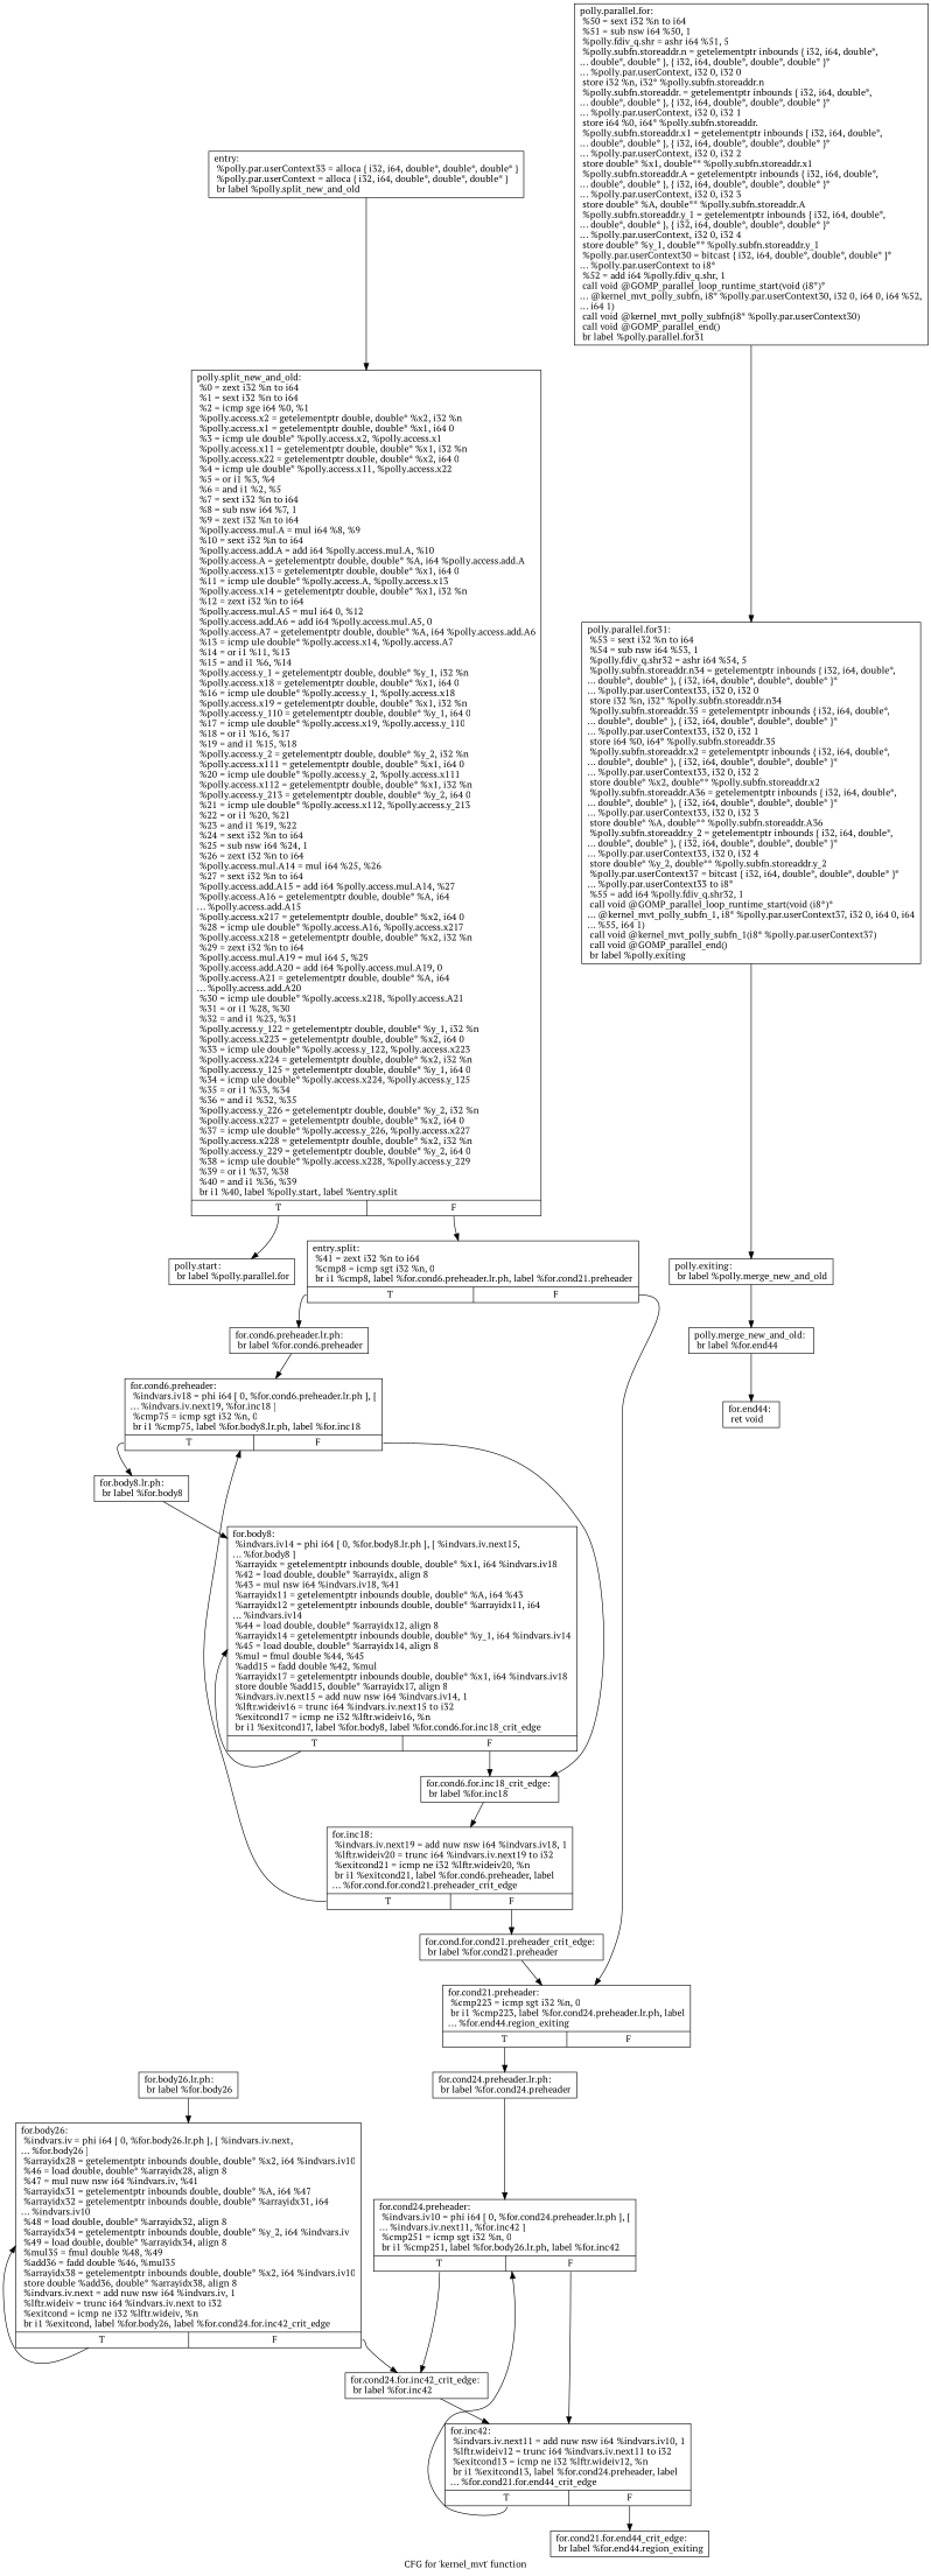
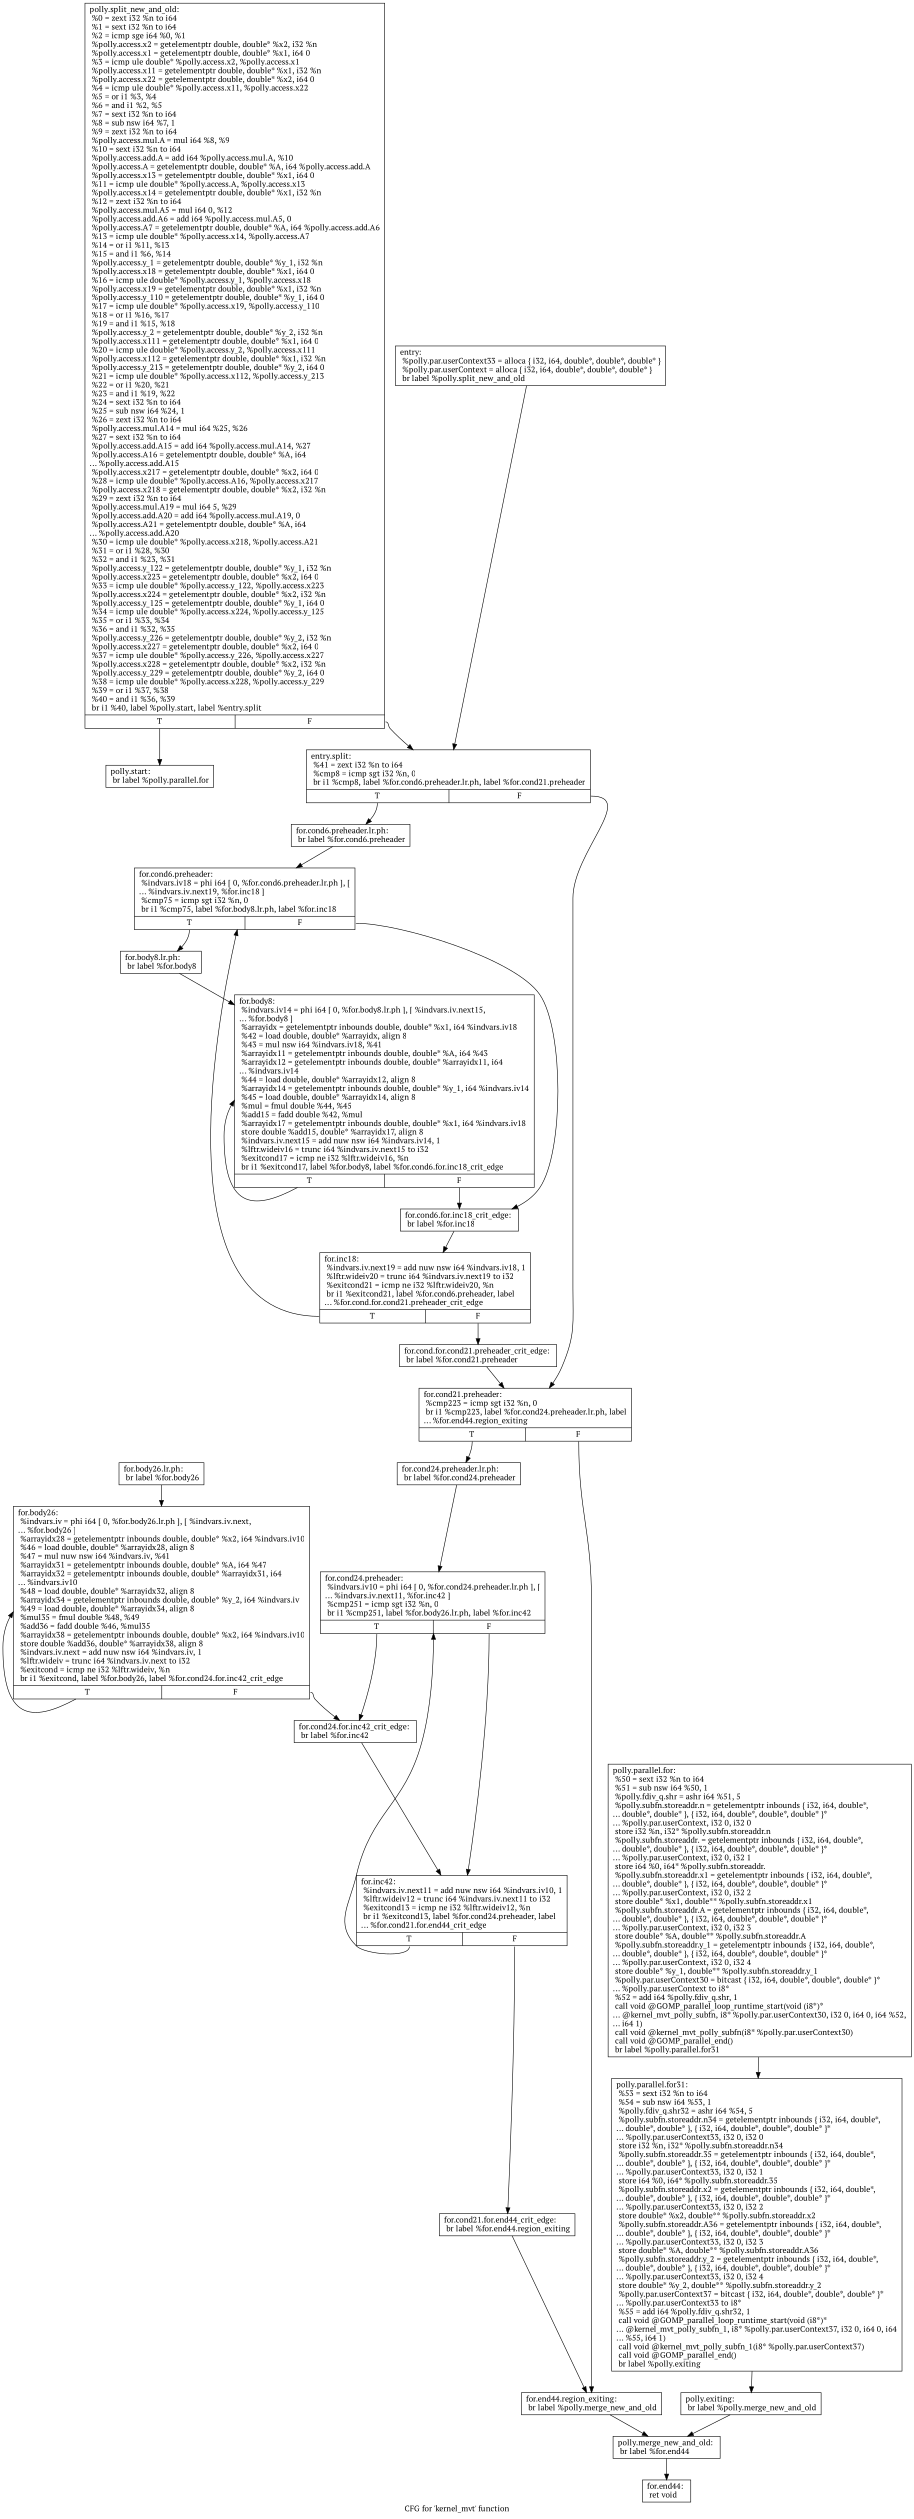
  digraph {
    fontname="PT Serif"
    label="CFG for 'kernel_mvt' function"
    node [fontname="PT Serif" shape=record]
    edge [fontname="PT Serif"]
    n1 [label="{entry:\l  %polly.par.userContext33 = alloca \{ i32, i64, double*, double*, double* \}\l  %polly.par.userContext = alloca \{ i32, i64, double*, double*, double* \}\l  br label %polly.split_new_and_old\l}"]
    n2 [label="{polly.split_new_and_old:                          \l  %0 = zext i32 %n to i64\l  %1 = sext i32 %n to i64\l  %2 = icmp sge i64 %0, %1\l  %polly.access.x2 = getelementptr double, double* %x2, i32 %n\l  %polly.access.x1 = getelementptr double, double* %x1, i64 0\l  %3 = icmp ule double* %polly.access.x2, %polly.access.x1\l  %polly.access.x11 = getelementptr double, double* %x1, i32 %n\l  %polly.access.x22 = getelementptr double, double* %x2, i64 0\l  %4 = icmp ule double* %polly.access.x11, %polly.access.x22\l  %5 = or i1 %3, %4\l  %6 = and i1 %2, %5\l  %7 = sext i32 %n to i64\l  %8 = sub nsw i64 %7, 1\l  %9 = zext i32 %n to i64\l  %polly.access.mul.A = mul i64 %8, %9\l  %10 = sext i32 %n to i64\l  %polly.access.add.A = add i64 %polly.access.mul.A, %10\l  %polly.access.A = getelementptr double, double* %A, i64 %polly.access.add.A\l  %polly.access.x13 = getelementptr double, double* %x1, i64 0\l  %11 = icmp ule double* %polly.access.A, %polly.access.x13\l  %polly.access.x14 = getelementptr double, double* %x1, i32 %n\l  %12 = zext i32 %n to i64\l  %polly.access.mul.A5 = mul i64 0, %12\l  %polly.access.add.A6 = add i64 %polly.access.mul.A5, 0\l  %polly.access.A7 = getelementptr double, double* %A, i64 %polly.access.add.A6\l  %13 = icmp ule double* %polly.access.x14, %polly.access.A7\l  %14 = or i1 %11, %13\l  %15 = and i1 %6, %14\l  %polly.access.y_1 = getelementptr double, double* %y_1, i32 %n\l  %polly.access.x18 = getelementptr double, double* %x1, i64 0\l  %16 = icmp ule double* %polly.access.y_1, %polly.access.x18\l  %polly.access.x19 = getelementptr double, double* %x1, i32 %n\l  %polly.access.y_110 = getelementptr double, double* %y_1, i64 0\l  %17 = icmp ule double* %polly.access.x19, %polly.access.y_110\l  %18 = or i1 %16, %17\l  %19 = and i1 %15, %18\l  %polly.access.y_2 = getelementptr double, double* %y_2, i32 %n\l  %polly.access.x111 = getelementptr double, double* %x1, i64 0\l  %20 = icmp ule double* %polly.access.y_2, %polly.access.x111\l  %polly.access.x112 = getelementptr double, double* %x1, i32 %n\l  %polly.access.y_213 = getelementptr double, double* %y_2, i64 0\l  %21 = icmp ule double* %polly.access.x112, %polly.access.y_213\l  %22 = or i1 %20, %21\l  %23 = and i1 %19, %22\l  %24 = sext i32 %n to i64\l  %25 = sub nsw i64 %24, 1\l  %26 = zext i32 %n to i64\l  %polly.access.mul.A14 = mul i64 %25, %26\l  %27 = sext i32 %n to i64\l  %polly.access.add.A15 = add i64 %polly.access.mul.A14, %27\l  %polly.access.A16 = getelementptr double, double* %A, i64\l... %polly.access.add.A15\l  %polly.access.x217 = getelementptr double, double* %x2, i64 0\l  %28 = icmp ule double* %polly.access.A16, %polly.access.x217\l  %polly.access.x218 = getelementptr double, double* %x2, i32 %n\l  %29 = zext i32 %n to i64\l  %polly.access.mul.A19 = mul i64 5, %29\l  %polly.access.add.A20 = add i64 %polly.access.mul.A19, 0\l  %polly.access.A21 = getelementptr double, double* %A, i64\l... %polly.access.add.A20\l  %30 = icmp ule double* %polly.access.x218, %polly.access.A21\l  %31 = or i1 %28, %30\l  %32 = and i1 %23, %31\l  %polly.access.y_122 = getelementptr double, double* %y_1, i32 %n\l  %polly.access.x223 = getelementptr double, double* %x2, i64 0\l  %33 = icmp ule double* %polly.access.y_122, %polly.access.x223\l  %polly.access.x224 = getelementptr double, double* %x2, i32 %n\l  %polly.access.y_125 = getelementptr double, double* %y_1, i64 0\l  %34 = icmp ule double* %polly.access.x224, %polly.access.y_125\l  %35 = or i1 %33, %34\l  %36 = and i1 %32, %35\l  %polly.access.y_226 = getelementptr double, double* %y_2, i32 %n\l  %polly.access.x227 = getelementptr double, double* %x2, i64 0\l  %37 = icmp ule double* %polly.access.y_226, %polly.access.x227\l  %polly.access.x228 = getelementptr double, double* %x2, i32 %n\l  %polly.access.y_229 = getelementptr double, double* %y_2, i64 0\l  %38 = icmp ule double* %polly.access.x228, %polly.access.y_229\l  %39 = or i1 %37, %38\l  %40 = and i1 %36, %39\l  br i1 %40, label %polly.start, label %entry.split\l|{<s0>T|<s1>F}}"]
    n3 [label="{polly.start:                                      \l  br label %polly.parallel.for\l}"]
    n4 [label="{entry.split:                                      \l  %41 = zext i32 %n to i64\l  %cmp8 = icmp sgt i32 %n, 0\l  br i1 %cmp8, label %for.cond6.preheader.lr.ph, label %for.cond21.preheader\l|{<s0>T|<s1>F}}"]
    n5 [label="{for.cond6.preheader.lr.ph:                        \l  br label %for.cond6.preheader\l}"]
    n6 [label="{for.cond21.preheader:                             \l  %cmp223 = icmp sgt i32 %n, 0\l  br i1 %cmp223, label %for.cond24.preheader.lr.ph, label\l... %for.end44.region_exiting\l|{<s0>T|<s1>F}}"]
    n7 [label="{polly.parallel.for:                               \l  %50 = sext i32 %n to i64\l  %51 = sub nsw i64 %50, 1\l  %polly.fdiv_q.shr = ashr i64 %51, 5\l  %polly.subfn.storeaddr.n = getelementptr inbounds \{ i32, i64, double*,\l... double*, double* \}, \{ i32, i64, double*, double*, double* \}*\l... %polly.par.userContext, i32 0, i32 0\l  store i32 %n, i32* %polly.subfn.storeaddr.n\l  %polly.subfn.storeaddr. = getelementptr inbounds \{ i32, i64, double*,\l... double*, double* \}, \{ i32, i64, double*, double*, double* \}*\l... %polly.par.userContext, i32 0, i32 1\l  store i64 %0, i64* %polly.subfn.storeaddr.\l  %polly.subfn.storeaddr.x1 = getelementptr inbounds \{ i32, i64, double*,\l... double*, double* \}, \{ i32, i64, double*, double*, double* \}*\l... %polly.par.userContext, i32 0, i32 2\l  store double* %x1, double** %polly.subfn.storeaddr.x1\l  %polly.subfn.storeaddr.A = getelementptr inbounds \{ i32, i64, double*,\l... double*, double* \}, \{ i32, i64, double*, double*, double* \}*\l... %polly.par.userContext, i32 0, i32 3\l  store double* %A, double** %polly.subfn.storeaddr.A\l  %polly.subfn.storeaddr.y_1 = getelementptr inbounds \{ i32, i64, double*,\l... double*, double* \}, \{ i32, i64, double*, double*, double* \}*\l... %polly.par.userContext, i32 0, i32 4\l  store double* %y_1, double** %polly.subfn.storeaddr.y_1\l  %polly.par.userContext30 = bitcast \{ i32, i64, double*, double*, double* \}*\l... %polly.par.userContext to i8*\l  %52 = add i64 %polly.fdiv_q.shr, 1\l  call void @GOMP_parallel_loop_runtime_start(void (i8*)*\l... @kernel_mvt_polly_subfn, i8* %polly.par.userContext30, i32 0, i64 0, i64 %52,\l... i64 1)\l  call void @kernel_mvt_polly_subfn(i8* %polly.par.userContext30)\l  call void @GOMP_parallel_end()\l  br label %polly.parallel.for31\l}"]
    n8 [label="{polly.parallel.for31:                             \l  %53 = sext i32 %n to i64\l  %54 = sub nsw i64 %53, 1\l  %polly.fdiv_q.shr32 = ashr i64 %54, 5\l  %polly.subfn.storeaddr.n34 = getelementptr inbounds \{ i32, i64, double*,\l... double*, double* \}, \{ i32, i64, double*, double*, double* \}*\l... %polly.par.userContext33, i32 0, i32 0\l  store i32 %n, i32* %polly.subfn.storeaddr.n34\l  %polly.subfn.storeaddr.35 = getelementptr inbounds \{ i32, i64, double*,\l... double*, double* \}, \{ i32, i64, double*, double*, double* \}*\l... %polly.par.userContext33, i32 0, i32 1\l  store i64 %0, i64* %polly.subfn.storeaddr.35\l  %polly.subfn.storeaddr.x2 = getelementptr inbounds \{ i32, i64, double*,\l... double*, double* \}, \{ i32, i64, double*, double*, double* \}*\l... %polly.par.userContext33, i32 0, i32 2\l  store double* %x2, double** %polly.subfn.storeaddr.x2\l  %polly.subfn.storeaddr.A36 = getelementptr inbounds \{ i32, i64, double*,\l... double*, double* \}, \{ i32, i64, double*, double*, double* \}*\l... %polly.par.userContext33, i32 0, i32 3\l  store double* %A, double** %polly.subfn.storeaddr.A36\l  %polly.subfn.storeaddr.y_2 = getelementptr inbounds \{ i32, i64, double*,\l... double*, double* \}, \{ i32, i64, double*, double*, double* \}*\l... %polly.par.userContext33, i32 0, i32 4\l  store double* %y_2, double** %polly.subfn.storeaddr.y_2\l  %polly.par.userContext37 = bitcast \{ i32, i64, double*, double*, double* \}*\l... %polly.par.userContext33 to i8*\l  %55 = add i64 %polly.fdiv_q.shr32, 1\l  call void @GOMP_parallel_loop_runtime_start(void (i8*)*\l... @kernel_mvt_polly_subfn_1, i8* %polly.par.userContext37, i32 0, i64 0, i64\l... %55, i64 1)\l  call void @kernel_mvt_polly_subfn_1(i8* %polly.par.userContext37)\l  call void @GOMP_parallel_end()\l  br label %polly.exiting\l}"]
    n9 [label="{for.cond6.preheader:                              \l  %indvars.iv18 = phi i64 [ 0, %for.cond6.preheader.lr.ph ], [\l... %indvars.iv.next19, %for.inc18 ]\l  %cmp75 = icmp sgt i32 %n, 0\l  br i1 %cmp75, label %for.body8.lr.ph, label %for.inc18\l|{<s0>T|<s1>F}}"]
    n10 [label="{for.cond24.preheader.lr.ph:                       \l  br label %for.cond24.preheader\l}"]
+   n11 [label="{for.end44.region_exiting:                         \l  br label %polly.merge_new_and_old\l}"]
    n12 [label="{for.body8.lr.ph:                                  \l  br label %for.body8\l}"]
    n13 [label="{for.cond6.for.inc18_crit_edge:                    \l  br label %for.inc18\l}"]
    n14 [label="{for.cond24.preheader:                             \l  %indvars.iv10 = phi i64 [ 0, %for.cond24.preheader.lr.ph ], [\l... %indvars.iv.next11, %for.inc42 ]\l  %cmp251 = icmp sgt i32 %n, 0\l  br i1 %cmp251, label %for.body26.lr.ph, label %for.inc42\l|{<s0>T|<s1>F}}"]
    n15 [label="{polly.merge_new_and_old:                          \l  br label %for.end44\l}"]
    n16 [label="{for.body8:                                        \l  %indvars.iv14 = phi i64 [ 0, %for.body8.lr.ph ], [ %indvars.iv.next15,\l... %for.body8 ]\l  %arrayidx = getelementptr inbounds double, double* %x1, i64 %indvars.iv18\l  %42 = load double, double* %arrayidx, align 8\l  %43 = mul nsw i64 %indvars.iv18, %41\l  %arrayidx11 = getelementptr inbounds double, double* %A, i64 %43\l  %arrayidx12 = getelementptr inbounds double, double* %arrayidx11, i64\l... %indvars.iv14\l  %44 = load double, double* %arrayidx12, align 8\l  %arrayidx14 = getelementptr inbounds double, double* %y_1, i64 %indvars.iv14\l  %45 = load double, double* %arrayidx14, align 8\l  %mul = fmul double %44, %45\l  %add15 = fadd double %42, %mul\l  %arrayidx17 = getelementptr inbounds double, double* %x1, i64 %indvars.iv18\l  store double %add15, double* %arrayidx17, align 8\l  %indvars.iv.next15 = add nuw nsw i64 %indvars.iv14, 1\l  %lftr.wideiv16 = trunc i64 %indvars.iv.next15 to i32\l  %exitcond17 = icmp ne i32 %lftr.wideiv16, %n\l  br i1 %exitcond17, label %for.body8, label %for.cond6.for.inc18_crit_edge\l|{<s0>T|<s1>F}}"]
    n17 [label="{for.inc18:                                        \l  %indvars.iv.next19 = add nuw nsw i64 %indvars.iv18, 1\l  %lftr.wideiv20 = trunc i64 %indvars.iv.next19 to i32\l  %exitcond21 = icmp ne i32 %lftr.wideiv20, %n\l  br i1 %exitcond21, label %for.cond6.preheader, label\l... %for.cond.for.cond21.preheader_crit_edge\l|{<s0>T|<s1>F}}"]
    n18 [label="{for.cond.for.cond21.preheader_crit_edge:          \l  br label %for.cond21.preheader\l}"]
    n19 [label="{for.inc42:                                        \l  %indvars.iv.next11 = add nuw nsw i64 %indvars.iv10, 1\l  %lftr.wideiv12 = trunc i64 %indvars.iv.next11 to i32\l  %exitcond13 = icmp ne i32 %lftr.wideiv12, %n\l  br i1 %exitcond13, label %for.cond24.preheader, label\l... %for.cond21.for.end44_crit_edge\l|{<s0>T|<s1>F}}"]
    n20 [label="{for.cond24.for.inc42_crit_edge:                   \l  br label %for.inc42\l}"]
    n21 [label="{for.end44:                                        \l  ret void\l}"]
    n22 [label="{for.body26.lr.ph:                                 \l  br label %for.body26\l}"]
    n23 [label="{for.body26:                                       \l  %indvars.iv = phi i64 [ 0, %for.body26.lr.ph ], [ %indvars.iv.next,\l... %for.body26 ]\l  %arrayidx28 = getelementptr inbounds double, double* %x2, i64 %indvars.iv10\l  %46 = load double, double* %arrayidx28, align 8\l  %47 = mul nuw nsw i64 %indvars.iv, %41\l  %arrayidx31 = getelementptr inbounds double, double* %A, i64 %47\l  %arrayidx32 = getelementptr inbounds double, double* %arrayidx31, i64\l... %indvars.iv10\l  %48 = load double, double* %arrayidx32, align 8\l  %arrayidx34 = getelementptr inbounds double, double* %y_2, i64 %indvars.iv\l  %49 = load double, double* %arrayidx34, align 8\l  %mul35 = fmul double %48, %49\l  %add36 = fadd double %46, %mul35\l  %arrayidx38 = getelementptr inbounds double, double* %x2, i64 %indvars.iv10\l  store double %add36, double* %arrayidx38, align 8\l  %indvars.iv.next = add nuw nsw i64 %indvars.iv, 1\l  %lftr.wideiv = trunc i64 %indvars.iv.next to i32\l  %exitcond = icmp ne i32 %lftr.wideiv, %n\l  br i1 %exitcond, label %for.body26, label %for.cond24.for.inc42_crit_edge\l|{<s0>T|<s1>F}}"]
    n24 [label="{for.cond21.for.end44_crit_edge:                   \l  br label %for.end44.region_exiting\l}"]
    n25 [label="{polly.exiting:                                    \l  br label %polly.merge_new_and_old\l}"]
-   n1 -> n2
+   n1 -> n4
    n2 -> n3 [tailport=s0]
    n2 -> n4 [tailport=s1]
    n4 -> n5 [tailport=s0]
    n4 -> n6 [tailport=s1]
    n5 -> n9
    n6 -> n10 [tailport=s0]
+   n6 -> n11 [tailport=s1]
    n7 -> n8
    n8 -> n25
    n9 -> n12 [tailport=s0]
    n9 -> n13 [tailport=s1]
    n10 -> n14
+   n11 -> n15
    n12 -> n16
    n13 -> n17
    n14 -> n19 [tailport=s1]
    n14 -> n20 [tailport=s0]
    n15 -> n21
    n16 -> n13 [tailport=s1]
    n16 -> n16 [tailport=s0]
    n17 -> n9 [tailport=s0]
    n17 -> n18 [tailport=s1]
    n18 -> n6
    n19 -> n14 [tailport=s0]
    n19 -> n24 [tailport=s1]
    n20 -> n19
    n22 -> n23
    n23 -> n20 [tailport=s1]
    n23 -> n23 [tailport=s0]
+   n24 -> n11
    n25 -> n15
  }
